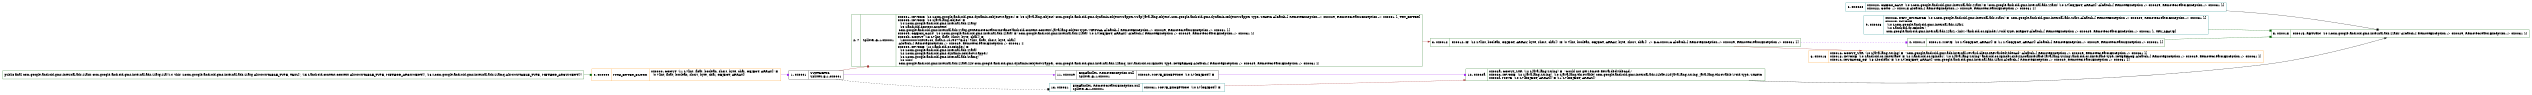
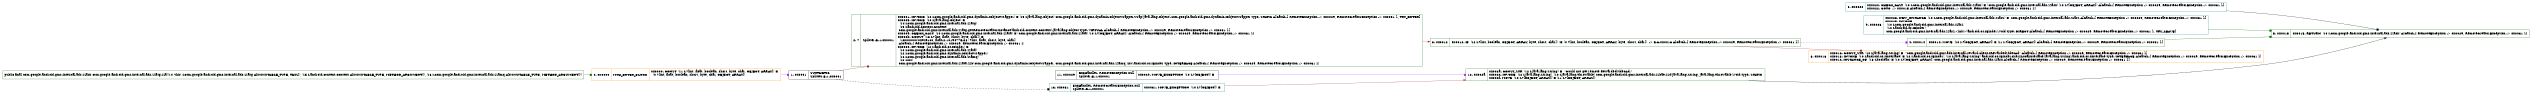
  digraph {
    rankdir=LR
    node [color=darkgreen shape=record]
    edge [arrowhead=box color=purple]
    n1 [color=darkorange label="{0\:\ 0x0000|MTH_ENTER_BLOCK\l|0x0000: CONST  (r1 I:?[int, float, boolean, short, byte, char, OBJECT, ARRAY]) = \l  (0 ?[int, float, boolean, short, byte, char, OBJECT, ARRAY])\l \l}"]
    n2 [color=black label="{1\:\ 0x0001|SYNTHETIC\lSplitter:B:1:0x0001\l}"]
    n3 [label="{2\:\ ?|Splitter:B:1:0x0001\l|0x0001: INVOKE  (r2 I:com.google.android.gms.dynamic.IObjectWrapper) = (r5 I:java.lang.Object) com.google.android.gms.dynamic.ObjectWrapper.wrap(java.lang.Object):com.google.android.gms.dynamic.IObjectWrapper type: STATIC A[Catch:\{ RemoteException \-\> 0x0029, RemoteCreatorException \-\> 0x0031 \}, TRY_ENTER]\l0x0005: INVOKE  (r0 I:java.lang.Object) = \l  (r4 I:com.google.android.gms.internal.ads.zzatg)\l  (r5 I:android.content.Context)\l com.google.android.gms.internal.ads.zzatg.getRemoteCreatorInstance(android.content.Context):java.lang.Object type: VIRTUAL A[Catch:\{ RemoteException \-\> 0x0029, RemoteCreatorException \-\> 0x0031 \}]\l0x0009: CHECK_CAST  (r0 I:com.google.android.gms.internal.ads.zzata) = (com.google.android.gms.internal.ads.zzata) (r0 I:?[OBJECT, ARRAY]) A[Catch:\{ RemoteException \-\> 0x0029, RemoteCreatorException \-\> 0x0031 \}]\l0x000b: CONST  (r3 I:?[int, float, short, byte, char]) = \l  (15000000(0xe4e1c0, float:2.1019477E\-38) ?[int, float, short, byte, char])\l A[Catch:\{ RemoteException \-\> 0x0029, RemoteCreatorException \-\> 0x0031 \}]\l0x000e: INVOKE  (r2 I:android.os.IBinder) = \l  (r0 I:com.google.android.gms.internal.ads.zzata)\l  (r2 I:com.google.android.gms.dynamic.IObjectWrapper)\l  (r6 I:com.google.android.gms.internal.ads.zzamq)\l  (r3 I:int)\l com.google.android.gms.internal.ads.zzata.zzb(com.google.android.gms.dynamic.IObjectWrapper, com.google.android.gms.internal.ads.zzamq, int):android.os.IBinder type: INTERFACE A[Catch:\{ RemoteException \-\> 0x0029, RemoteCreatorException \-\> 0x0031 \}]\l}"]
    n4 [color=black label="{11\:\ 0x0029|ExcHandler: RemoteException null\lSplitter:B:1:0x0001\l|0x0029: MOVE_EXCEPTION  (r0 I:?[OBJECT]) =  \l}"]
    n5 [color=teal label="{13\:\ 0x0031|ExcHandler: RemoteCreatorException null\lSplitter:B:1:0x0001\l|0x0031: MOVE_EXCEPTION  (r0 I:?[OBJECT]) =  \l}"]
    n6 [label="{3\:\ 0x0012|0x0012: IF  (r2 I:?[int, boolean, OBJECT, ARRAY, byte, short, char]) != (0 ?[int, boolean, OBJECT, ARRAY, byte, short, char])  \-\> B:6:0x0016 A[Catch:\{ RemoteException \-\> 0x0029, RemoteCreatorException \-\> 0x0031 \}]\l}"]
    n7 [label="{12\:\ 0x002a|0x002a: CONST_STR  (r2 I:java.lang.String) =  \"Could not get remote RewardedVideoAd.\" \l0x002c: INVOKE  (r2 I:java.lang.String), (r0 I:java.lang.Throwable) com.google.android.gms.internal.ads.zzbae.zzd(java.lang.String, java.lang.Throwable):void type: STATIC \l0x002f: MOVE  (r0 I:?[OBJECT, ARRAY]) = (r1 I:?[OBJECT, ARRAY]) \l}"]
    n8 [label="{4\:\ 0x0014|0x0014: MOVE  (r0 I:?[OBJECT, ARRAY]) = (r1 I:?[OBJECT, ARRAY]) A[Catch:\{ RemoteException \-\> 0x0029, RemoteCreatorException \-\> 0x0031 \}]\l}"]
    n9 [color=darkorange label="{6\:\ 0x0016|0x0016: CONST_STR  (r0 I:java.lang.String) =  \"com.google.android.gms.ads.internal.reward.client.IRewardedVideoAd\" A[Catch:\{ RemoteException \-\> 0x0029, RemoteCreatorException \-\> 0x0031 \}]\l0x0018: INVOKE  (r0 I:android.os.IInterface) = (r2 I:android.os.IBinder), (r0 I:java.lang.String) android.os.IBinder.queryLocalInterface(java.lang.String):android.os.IInterface type: INTERFACE A[Catch:\{ RemoteException \-\> 0x0029, RemoteCreatorException \-\> 0x0031 \}]\l0x001c: INSTANCE_OF  (r3 I:boolean) = (r0 I:?[OBJECT, ARRAY]) com.google.android.gms.internal.ads.zzasx A[Catch:\{ RemoteException \-\> 0x0029, RemoteCreatorException \-\> 0x0031 \}]\l}"]
    n10 [label="{5\:\ 0x0015|0x0015: RETURN  (r0 I:com.google.android.gms.internal.ads.zzasx) A[Catch:\{ RemoteException \-\> 0x0029, RemoteCreatorException \-\> 0x0031 \}]\l}"]
    n11 [color=teal label="{8\:\ 0x0020|0x0020: CHECK_CAST  (r0 I:com.google.android.gms.internal.ads.zzasx) = (com.google.android.gms.internal.ads.zzasx) (r0 I:?[OBJECT, ARRAY]) A[Catch:\{ RemoteException \-\> 0x0029, RemoteCreatorException \-\> 0x0031 \}]\l0x0022: GOTO  \-\> 0x0015 A[Catch:\{ RemoteException \-\> 0x0029, RemoteCreatorException \-\> 0x0031 \}]\l}"]
    n12 [color=teal label="{9\:\ 0x0023|0x0023: NEW_INSTANCE  (r0 I:com.google.android.gms.internal.ads.zzasz) =  com.google.android.gms.internal.ads.zzasz A[Catch:\{ RemoteException \-\> 0x0029, RemoteCreatorException \-\> 0x0031 \}]\l0x0025: INVOKE  \l  (r0 I:com.google.android.gms.internal.ads.zzasz)\l  (r2 I:android.os.IBinder)\l com.google.android.gms.internal.ads.zzasz.\<init\>(android.os.IBinder):void type: DIRECT A[Catch:\{ RemoteException \-\> 0x0029, RemoteCreatorException \-\> 0x0031 \}, TRY_LEAVE]\l}"]
    n13 [label="{public final com.google.android.gms.internal.ads.zzasx com.google.android.gms.internal.ads.zzatg.zza((r4 'this' I:com.google.android.gms.internal.ads.zzatg A[IMMUTABLE_TYPE, THIS]), (r5 I:android.content.Context A[IMMUTABLE_TYPE, METHOD_ARGUMENT]), (r6 I:com.google.android.gms.internal.ads.zzamq A[IMMUTABLE_TYPE, METHOD_ARGUMENT])) }"]
    n1 -> n2
    n2 -> n3 [color=brown]
-   n2 -> n4 [arrowhead=normal]
    n2 -> n5 [color=black style=dashed]
    n3 -> n6 [arrowhead=normal color=brown]
    n4 -> n7
    n5 -> n7 [arrowhead=normal color=brown]
    n6 -> n8 [style=dashed]
-   n6 -> n9 [arrowhead=normal color=brown]
+   n6 -> n9 [color=brown]
    n7 -> n10 [arrowhead=normal color=black]
    n8 -> n10 [color=darkgreen]
    n11 -> n10 [color=black]
    n12 -> n10 [color=darkgreen]
    n13 -> n1 [color=darkgreen]
  }
